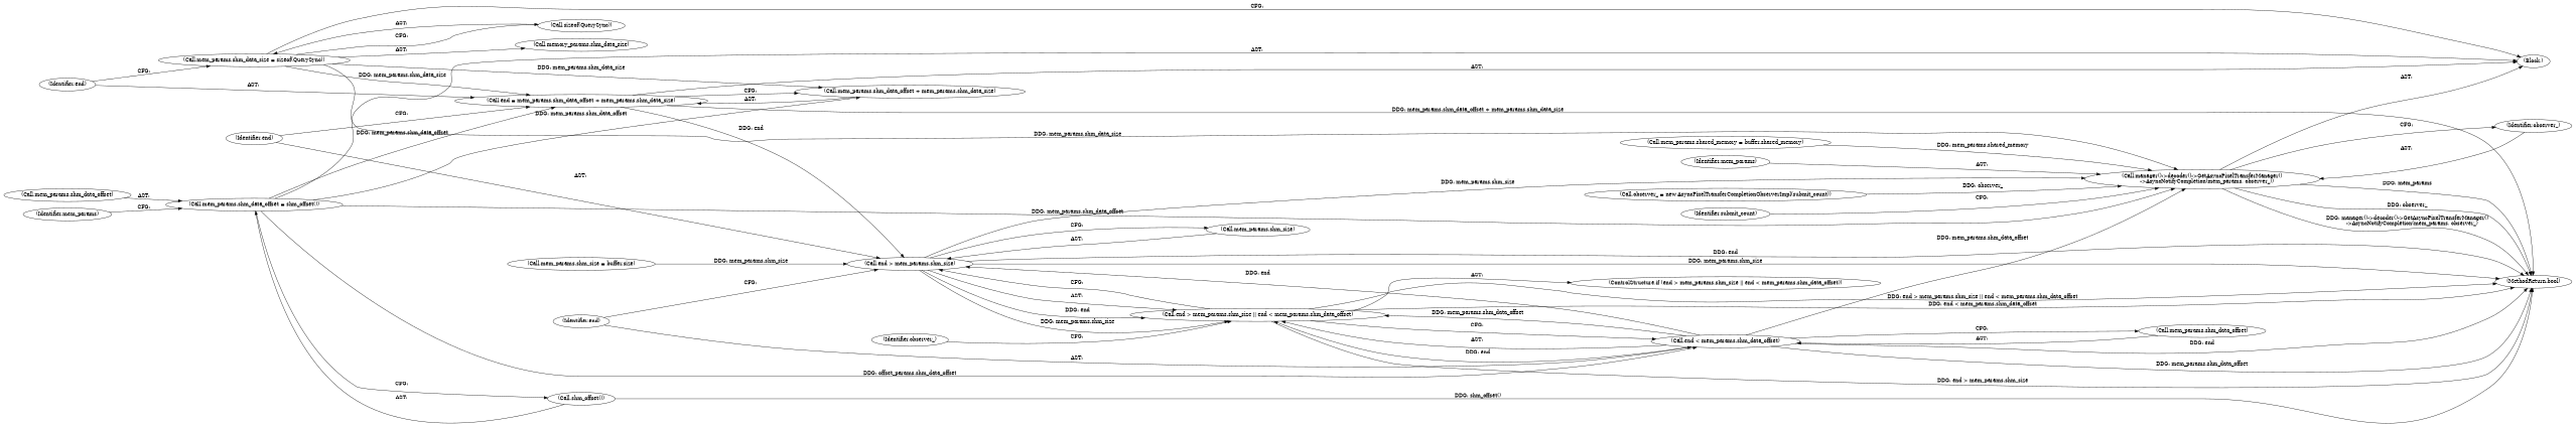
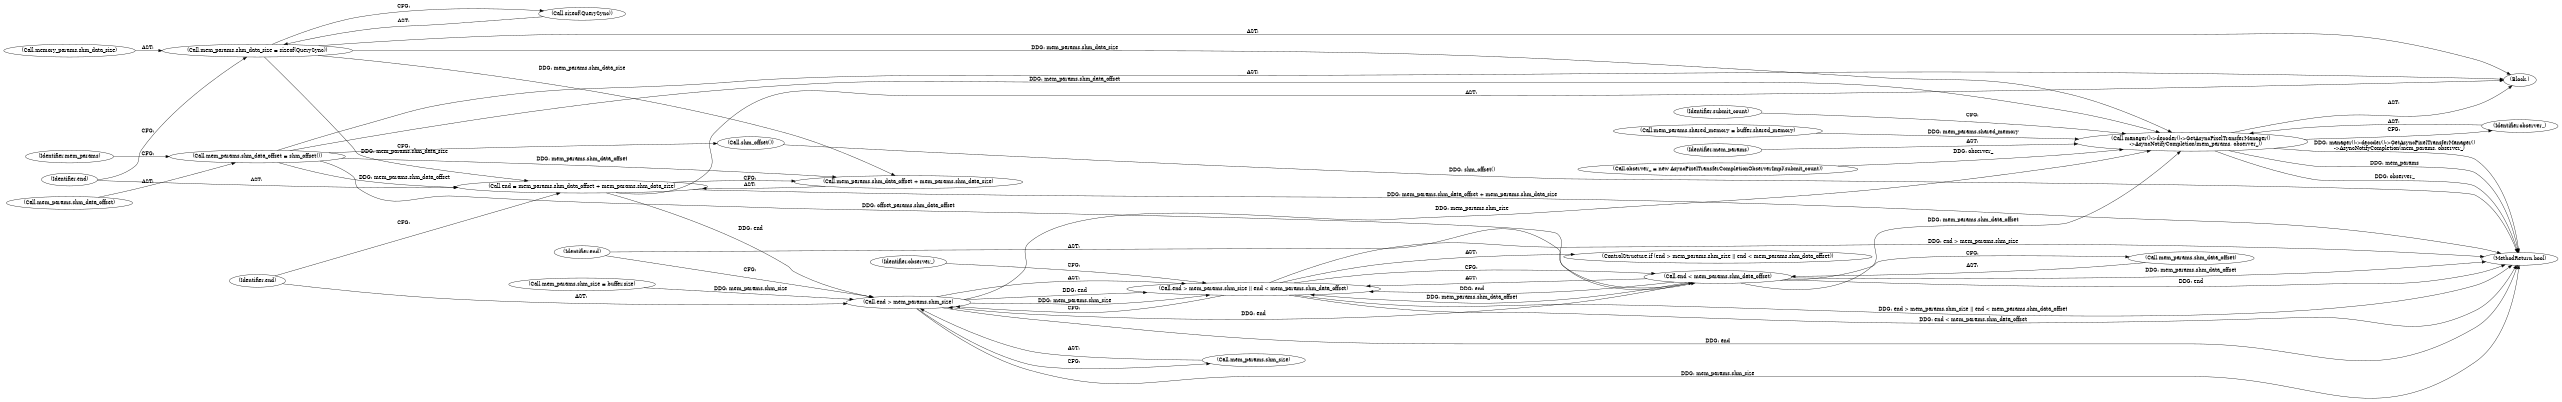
  digraph {
    rankdir=LR
    n1 [label="(Call,end = mem_params.shm_data_offset + mem_params.shm_data_size)"]
    n2 [label="(Call,end > mem_params.shm_size)"]
    n3 [label="(MethodReturn,bool)"]
    n4 [label="(Call,mem_params.shm_data_offset + mem_params.shm_data_size)"]
    n5 [label="(Block,)"]
    n6 [label="(Call,manager()->decoder()->GetAsyncPixelTransferManager()\n      ->AsyncNotifyCompletion(mem_params, observer_))"]
    n7 [label="(Call,end > mem_params.shm_size || end < mem_params.shm_data_offset)"]
    n8 [label="(Call,mem_params.shm_size)"]
    n9 [label="(Call,mem_params.shm_data_offset = shm_offset())"]
    n10 [label="(Call,end < mem_params.shm_data_offset)"]
    n11 [label="(Call,shm_offset())"]
    n12 [label="(Call,mem_params.shm_data_offset)"]
    n13 [label="(Identifier,observer_)"]
    n14 [label="(Call,mem_params.shm_data_size = sizeof(QuerySync))"]
    n15 [label="(Call,sizeof(QuerySync))"]
    n16 [label="(ControlStructure,if (end > mem_params.shm_size || end < mem_params.shm_data_offset))"]
    n17 [label="(Identifier,mem_params)"]
    n18 [label="(Call,observer_ = new AsyncPixelTransferCompletionObserverImpl(submit_count))"]
    n19 [label="(Identifier,end)"]
    n20 [label="(Identifier,end)"]
    n21 [label="(Identifier,submit_count)"]
    n22 [label="(Identifier,observer_)"]
    n23 [label="(Call,mem_params.shm_size = buffer.size)"]
    n24 [label="(Call,memory_params.shm_data_size)"]
    n25 [label="(Call,mem_params.shared_memory = buffer.shared_memory)"]
    n26 [label="(Identifier,end)"]
    n27 [label="(Call,mem_params.shm_data_offset)"]
    n28 [label="(Identifier,mem_params)"]
    n1 -> n2 [label="DDG: end"]
    n1 -> n3 [label="DDG: mem_params.shm_data_offset + mem_params.shm_data_size"]
    n1 -> n4 [label="CFG: "]
    n1 -> n5 [label="AST: "]
    n2 -> n3 [label="DDG: end"]
    n2 -> n3 [label="DDG: mem_params.shm_size"]
    n2 -> n6 [label="DDG: mem_params.shm_size"]
    n2 -> n7 [label="AST: "]
    n2 -> n7 [label="DDG: end"]
    n2 -> n7 [label="DDG: mem_params.shm_size"]
    n2 -> n8 [label="CFG: "]
    n4 -> n1 [label="AST: "]
    n6 -> n3 [label="DDG: manager()->decoder()->GetAsyncPixelTransferManager()\n      ->AsyncNotifyCompletion(mem_params, observer_)"]
    n6 -> n3 [label="DDG: mem_params"]
    n6 -> n3 [label="DDG: observer_"]
    n6 -> n5 [label="AST: "]
    n6 -> n13 [label="CFG: "]
    n7 -> n2 [label="CFG: "]
    n7 -> n3 [label="DDG: end > mem_params.shm_size || end < mem_params.shm_data_offset"]
    n7 -> n3 [label="DDG: end < mem_params.shm_data_offset"]
    n7 -> n3 [label="DDG: end > mem_params.shm_size"]
    n7 -> n10 [label="CFG: "]
    n7 -> n16 [label="AST: "]
    n8 -> n2 [label="AST: "]
    n9 -> n1 [label="DDG: mem_params.shm_data_offset"]
    n9 -> n4 [label="DDG: mem_params.shm_data_offset"]
    n9 -> n5 [label="AST: "]
    n9 -> n6 [label="DDG: mem_params.shm_data_offset"]
    n9 -> n10 [label="DDG: offset_params.shm_data_offset"]
    n9 -> n11 [label="CFG: "]
    n10 -> n2 [label="DDG: end"]
    n10 -> n3 [label="DDG: mem_params.shm_data_offset"]
    n10 -> n3 [label="DDG: end"]
    n10 -> n6 [label="DDG: mem_params.shm_data_offset"]
    n10 -> n7 [label="AST: "]
    n10 -> n7 [label="DDG: end"]
    n10 -> n7 [label="DDG: mem_params.shm_data_offset"]
    n10 -> n12 [label="CFG: "]
    n11 -> n3 [label="DDG: shm_offset()"]
-   n11 -> n9 [label="AST: "]
    n12 -> n10 [label="AST: "]
    n13 -> n6 [label="AST: "]
    n14 -> n1 [label="DDG: mem_params.shm_data_size"]
    n14 -> n4 [label="DDG: mem_params.shm_data_size"]
-   n14 -> n5 [label="CFG: "]
+   n14 -> n5 [label="AST: "]
    n14 -> n6 [label="DDG: mem_params.shm_data_size"]
    n14 -> n15 [label="CFG: "]
    n15 -> n14 [label="AST: "]
    n17 -> n6 [label="AST: "]
    n18 -> n6 [label="DDG: observer_"]
    n19 -> n2 [label="CFG: "]
    n19 -> n10 [label="AST: "]
    n20 -> n1 [label="AST: "]
    n20 -> n14 [label="CFG: "]
    n21 -> n6 [label="CFG: "]
    n22 -> n7 [label="CFG: "]
    n23 -> n2 [label="DDG: mem_params.shm_size"]
-   n14 -> n24 [label="AST: "]
+   n24 -> n14 [label="AST: "]
    n25 -> n6 [label="DDG: mem_params.shared_memory"]
    n26 -> n1 [label="CFG: "]
    n26 -> n2 [label="AST: "]
    n27 -> n9 [label="AST: "]
    n28 -> n9 [label="CFG: "]
  }
